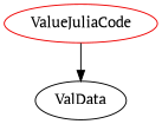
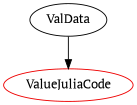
  digraph {
    fontname="PT Serif"
    node [fontname="PT Serif"]
    n1 [color=red2 label=ValueJuliaCode shape=oval]
    ValData
-   n1 -> ValData [fontname="PT Serif"]
+   ValData -> n1 [fontname="PT Serif"]
  }
